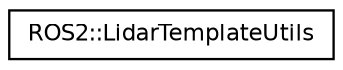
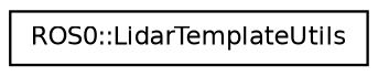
  digraph {
    rankdir=LR
-   n1 [color=black fillcolor=white fontname=Helvetica fontsize=10 height=0.2 label="ROS2::LidarTemplateUtils" shape=record style=filled width=0.4]
+   n1 [color=black fillcolor=white fontname=Helvetica fontsize=10 height=0.2 label="ROS0::LidarTemplateUtils" shape=record style=filled width=0.4]
  }
